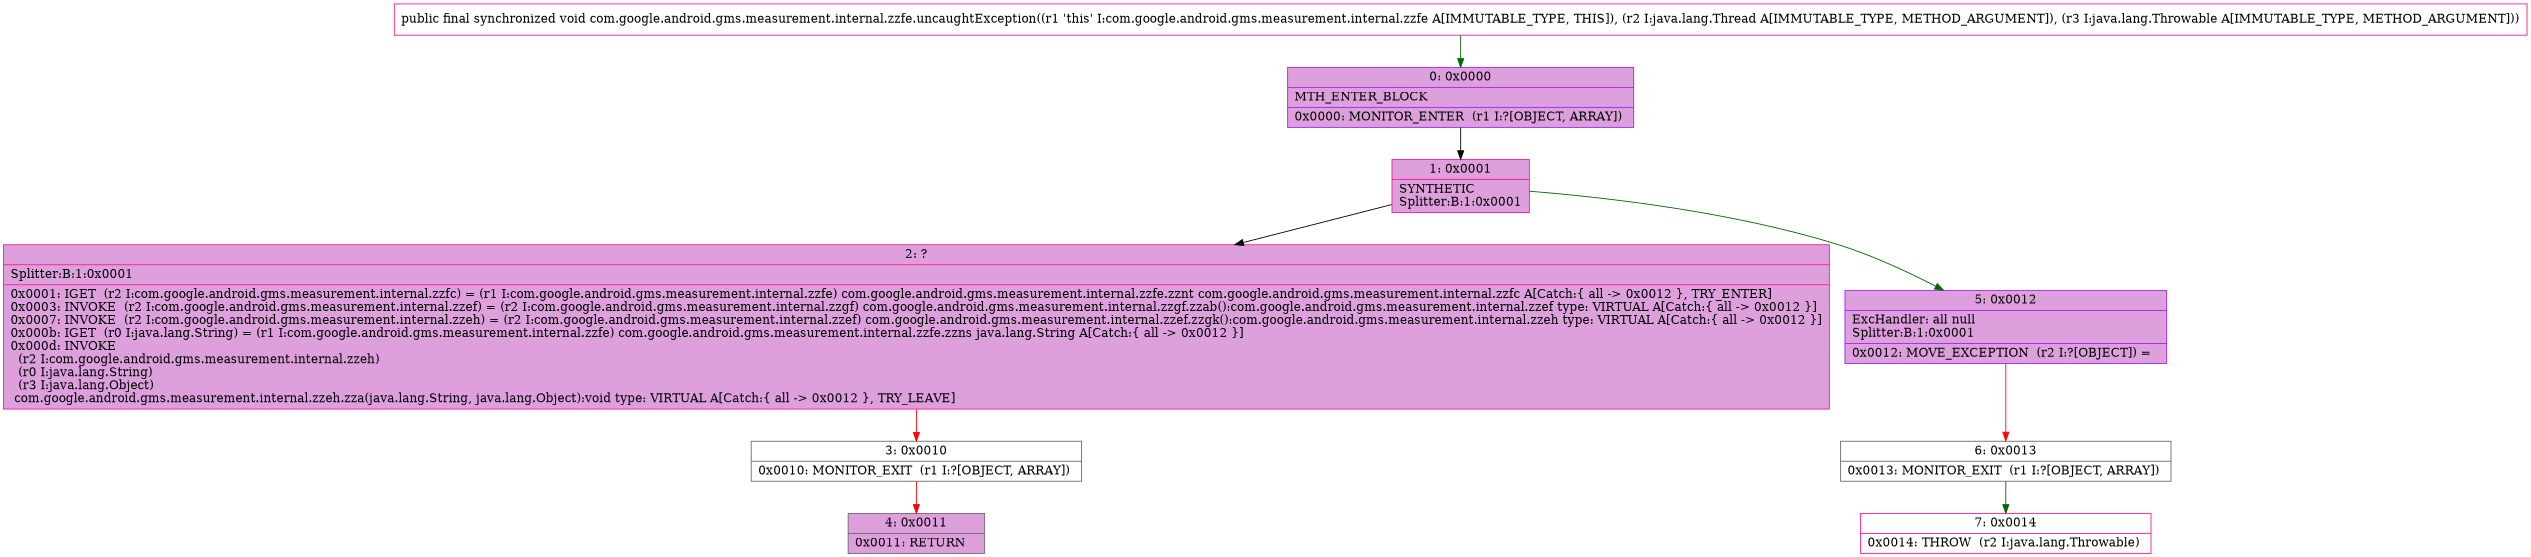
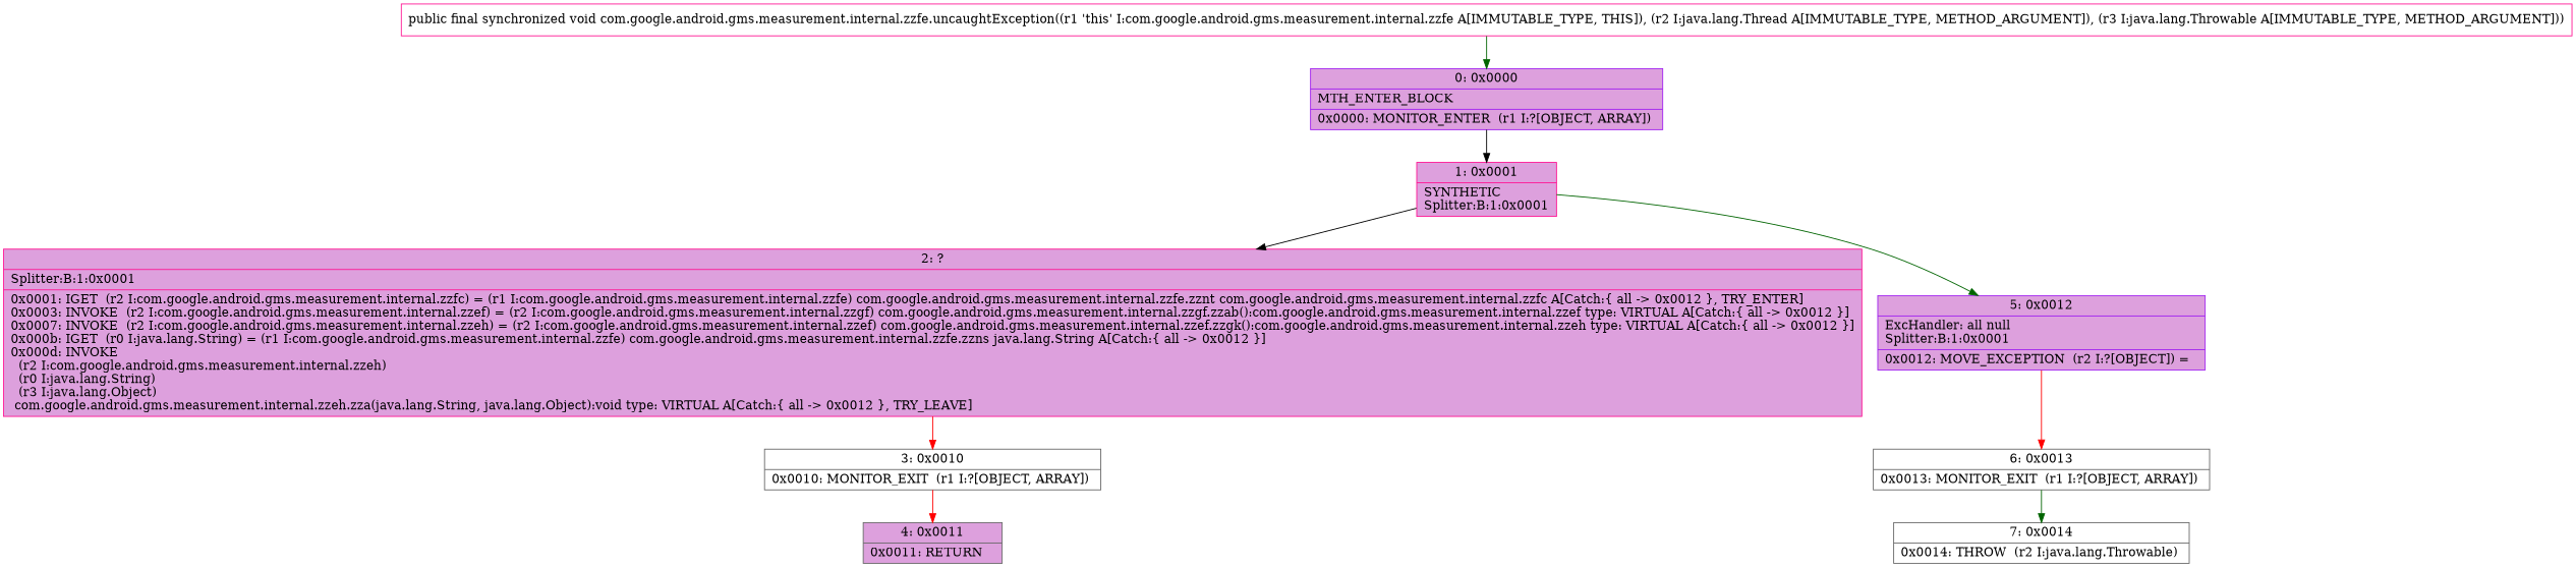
  digraph {
    node [color=deeppink fillcolor=plum shape=record style=filled]
    edge [color=darkgreen]
    n1 [color=purple label="{0\:\ 0x0000|MTH_ENTER_BLOCK\l|0x0000: MONITOR_ENTER  (r1 I:?[OBJECT, ARRAY]) \l}"]
    n2 [label="{1\:\ 0x0001|SYNTHETIC\lSplitter:B:1:0x0001\l}"]
    n3 [label="{2\:\ ?|Splitter:B:1:0x0001\l|0x0001: IGET  (r2 I:com.google.android.gms.measurement.internal.zzfc) = (r1 I:com.google.android.gms.measurement.internal.zzfe) com.google.android.gms.measurement.internal.zzfe.zznt com.google.android.gms.measurement.internal.zzfc A[Catch:\{ all \-\> 0x0012 \}, TRY_ENTER]\l0x0003: INVOKE  (r2 I:com.google.android.gms.measurement.internal.zzef) = (r2 I:com.google.android.gms.measurement.internal.zzgf) com.google.android.gms.measurement.internal.zzgf.zzab():com.google.android.gms.measurement.internal.zzef type: VIRTUAL A[Catch:\{ all \-\> 0x0012 \}]\l0x0007: INVOKE  (r2 I:com.google.android.gms.measurement.internal.zzeh) = (r2 I:com.google.android.gms.measurement.internal.zzef) com.google.android.gms.measurement.internal.zzef.zzgk():com.google.android.gms.measurement.internal.zzeh type: VIRTUAL A[Catch:\{ all \-\> 0x0012 \}]\l0x000b: IGET  (r0 I:java.lang.String) = (r1 I:com.google.android.gms.measurement.internal.zzfe) com.google.android.gms.measurement.internal.zzfe.zzns java.lang.String A[Catch:\{ all \-\> 0x0012 \}]\l0x000d: INVOKE  \l  (r2 I:com.google.android.gms.measurement.internal.zzeh)\l  (r0 I:java.lang.String)\l  (r3 I:java.lang.Object)\l com.google.android.gms.measurement.internal.zzeh.zza(java.lang.String, java.lang.Object):void type: VIRTUAL A[Catch:\{ all \-\> 0x0012 \}, TRY_LEAVE]\l}"]
    n4 [color=purple label="{5\:\ 0x0012|ExcHandler: all null\lSplitter:B:1:0x0001\l|0x0012: MOVE_EXCEPTION  (r2 I:?[OBJECT]) =  \l}"]
    n5 [color=gray40 fillcolor=white label="{3\:\ 0x0010|0x0010: MONITOR_EXIT  (r1 I:?[OBJECT, ARRAY]) \l}"]
    n6 [color=gray40 fillcolor=white label="{6\:\ 0x0013|0x0013: MONITOR_EXIT  (r1 I:?[OBJECT, ARRAY]) \l}"]
    n7 [color=gray40 label="{4\:\ 0x0011|0x0011: RETURN   \l}"]
-   n8 [fillcolor=white label="{7\:\ 0x0014|0x0014: THROW  (r2 I:java.lang.Throwable) \l}"]
+   n8 [color=gray40 fillcolor=white label="{7\:\ 0x0014|0x0014: THROW  (r2 I:java.lang.Throwable) \l}"]
    n9 [fillcolor=white label="{public final synchronized void com.google.android.gms.measurement.internal.zzfe.uncaughtException((r1 'this' I:com.google.android.gms.measurement.internal.zzfe A[IMMUTABLE_TYPE, THIS]), (r2 I:java.lang.Thread A[IMMUTABLE_TYPE, METHOD_ARGUMENT]), (r3 I:java.lang.Throwable A[IMMUTABLE_TYPE, METHOD_ARGUMENT])) }"]
    n1 -> n2 [color=black]
    n2 -> n3 [color=black]
    n2 -> n4
    n3 -> n5 [color=red]
    n4 -> n6 [color=red]
    n5 -> n7 [color=red]
    n6 -> n8
    n9 -> n1
  }
